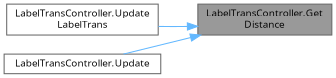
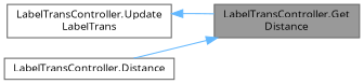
  digraph {
    fontname="Open Sans"
    rankdir=RL
    node [color=grey40 fillcolor=white fontname="Open Sans" fontsize=10 shape=box style=filled]
    edge [color=steelblue1 dir=back fontname="Open Sans" fontsize=10 labelfontname=Helvetica labelfontsize=10 style=solid]
    n1 [color=gray40 fillcolor=grey60 fontcolor=black height=0.2 label="LabelTransController.Get\lDistance" width=0.4]
    n2 [height=0.2 label="LabelTransController.Update\lLabelTrans" width=0.4]
-   n3 [height=0.2 label="LabelTransController.Update" width=0.4]
-   n1 -> n2
+   n3 [height=0.2 label="LabelTransController.Distance" width=0.4]
+   n2 -> n1
    n1 -> n3
  }
